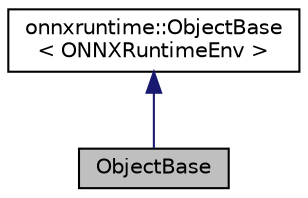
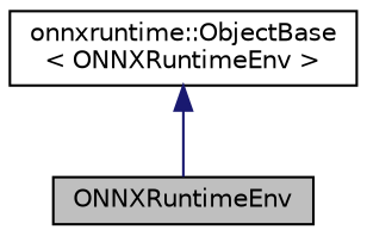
  digraph {
    node [color=black fontname=Helvetica fontsize=10 shape=record style=filled]
-   n1 [fillcolor=grey75 fontcolor=black height=0.2 label=ObjectBase width=0.4]
+   n1 [fillcolor=grey75 fontcolor=black height=0.2 label=ONNXRuntimeEnv width=0.4]
    n2 [fillcolor=white height=0.2 label="onnxruntime::ObjectBase\l\< ONNXRuntimeEnv \>" width=0.4]
    n2 -> n1 [color=midnightblue dir=back fontname=Helvetica fontsize=10 labelfontname=Helvetica labelfontsize=10 style=solid]
  }
